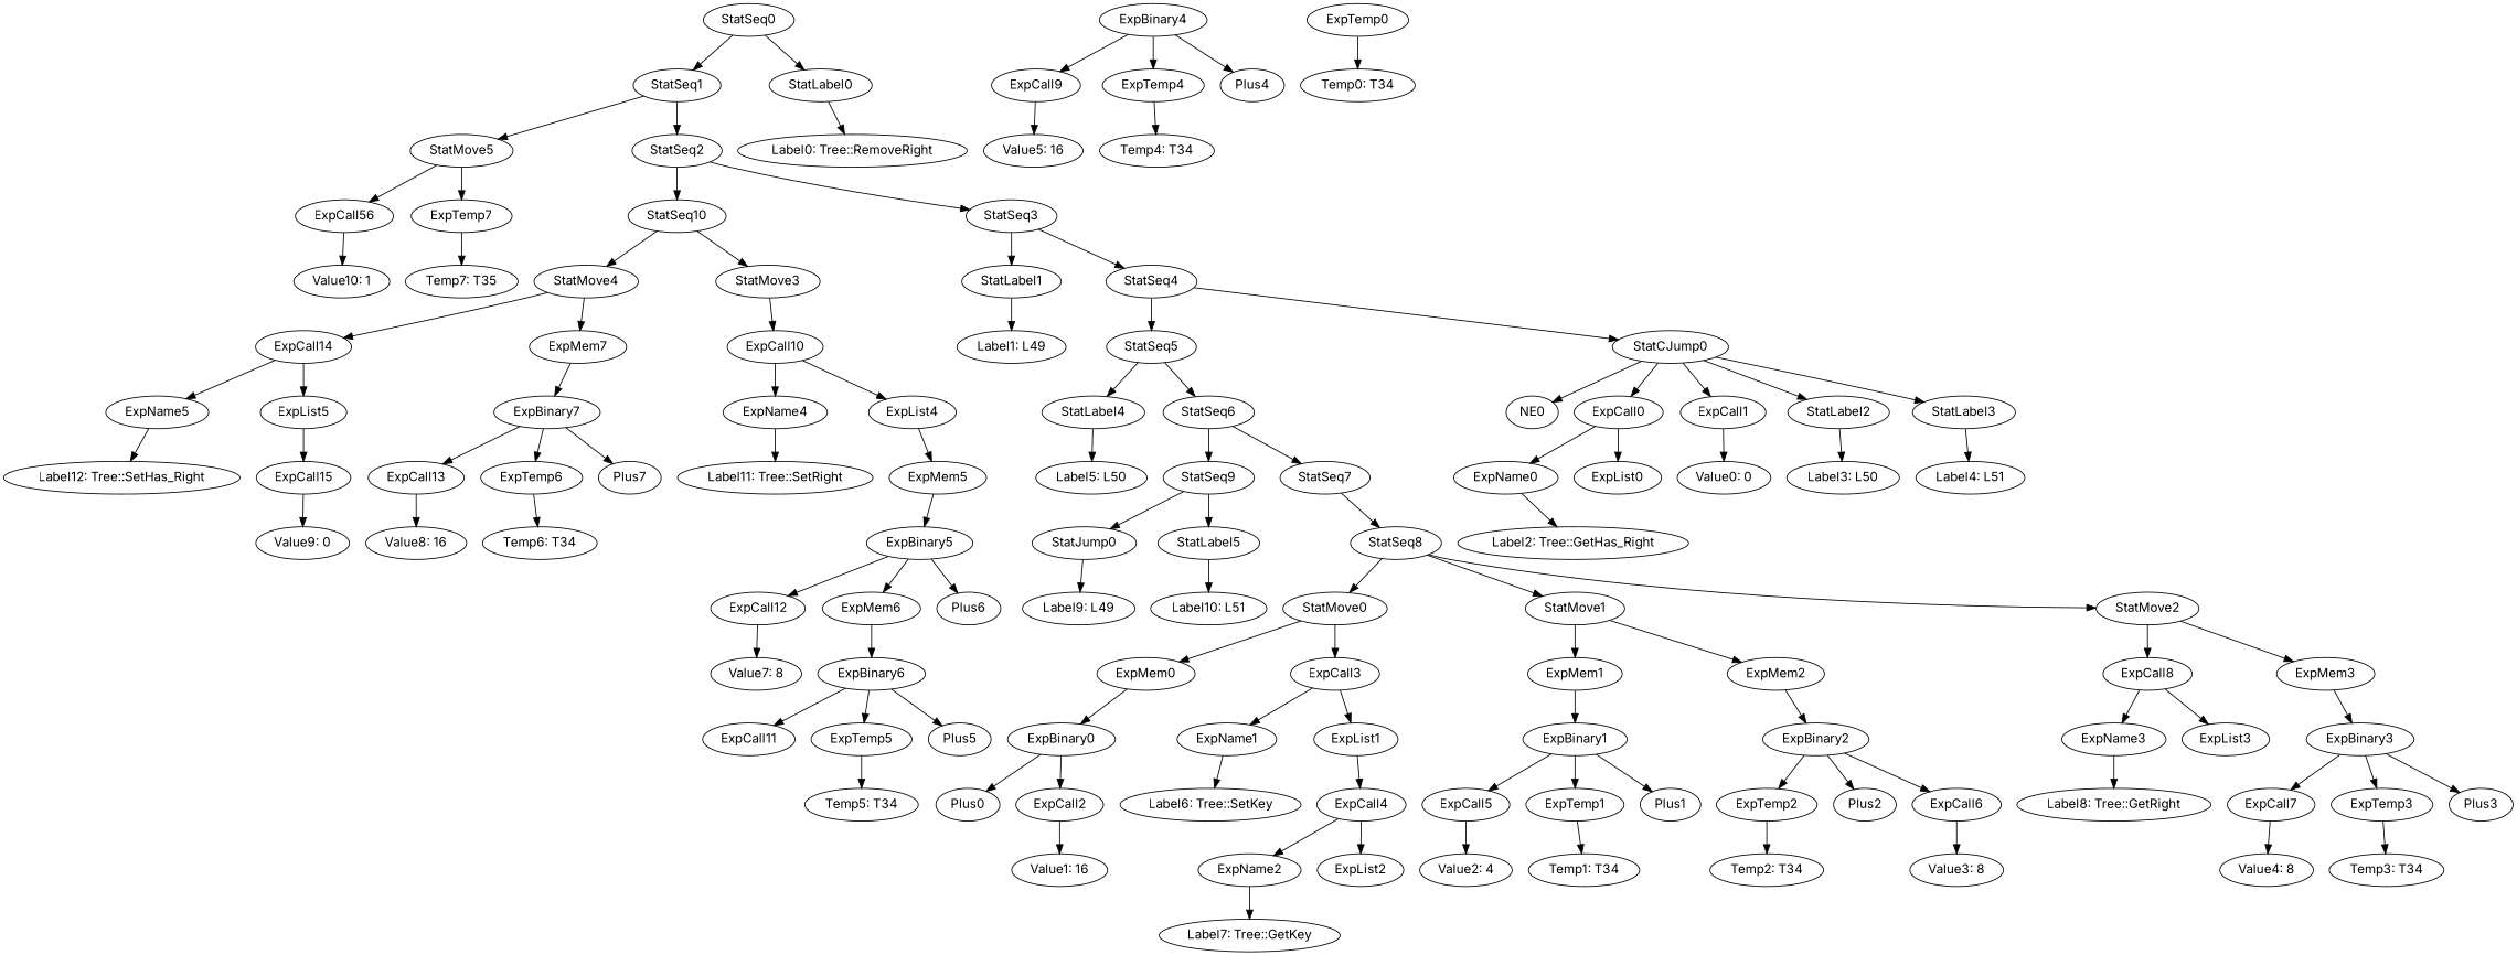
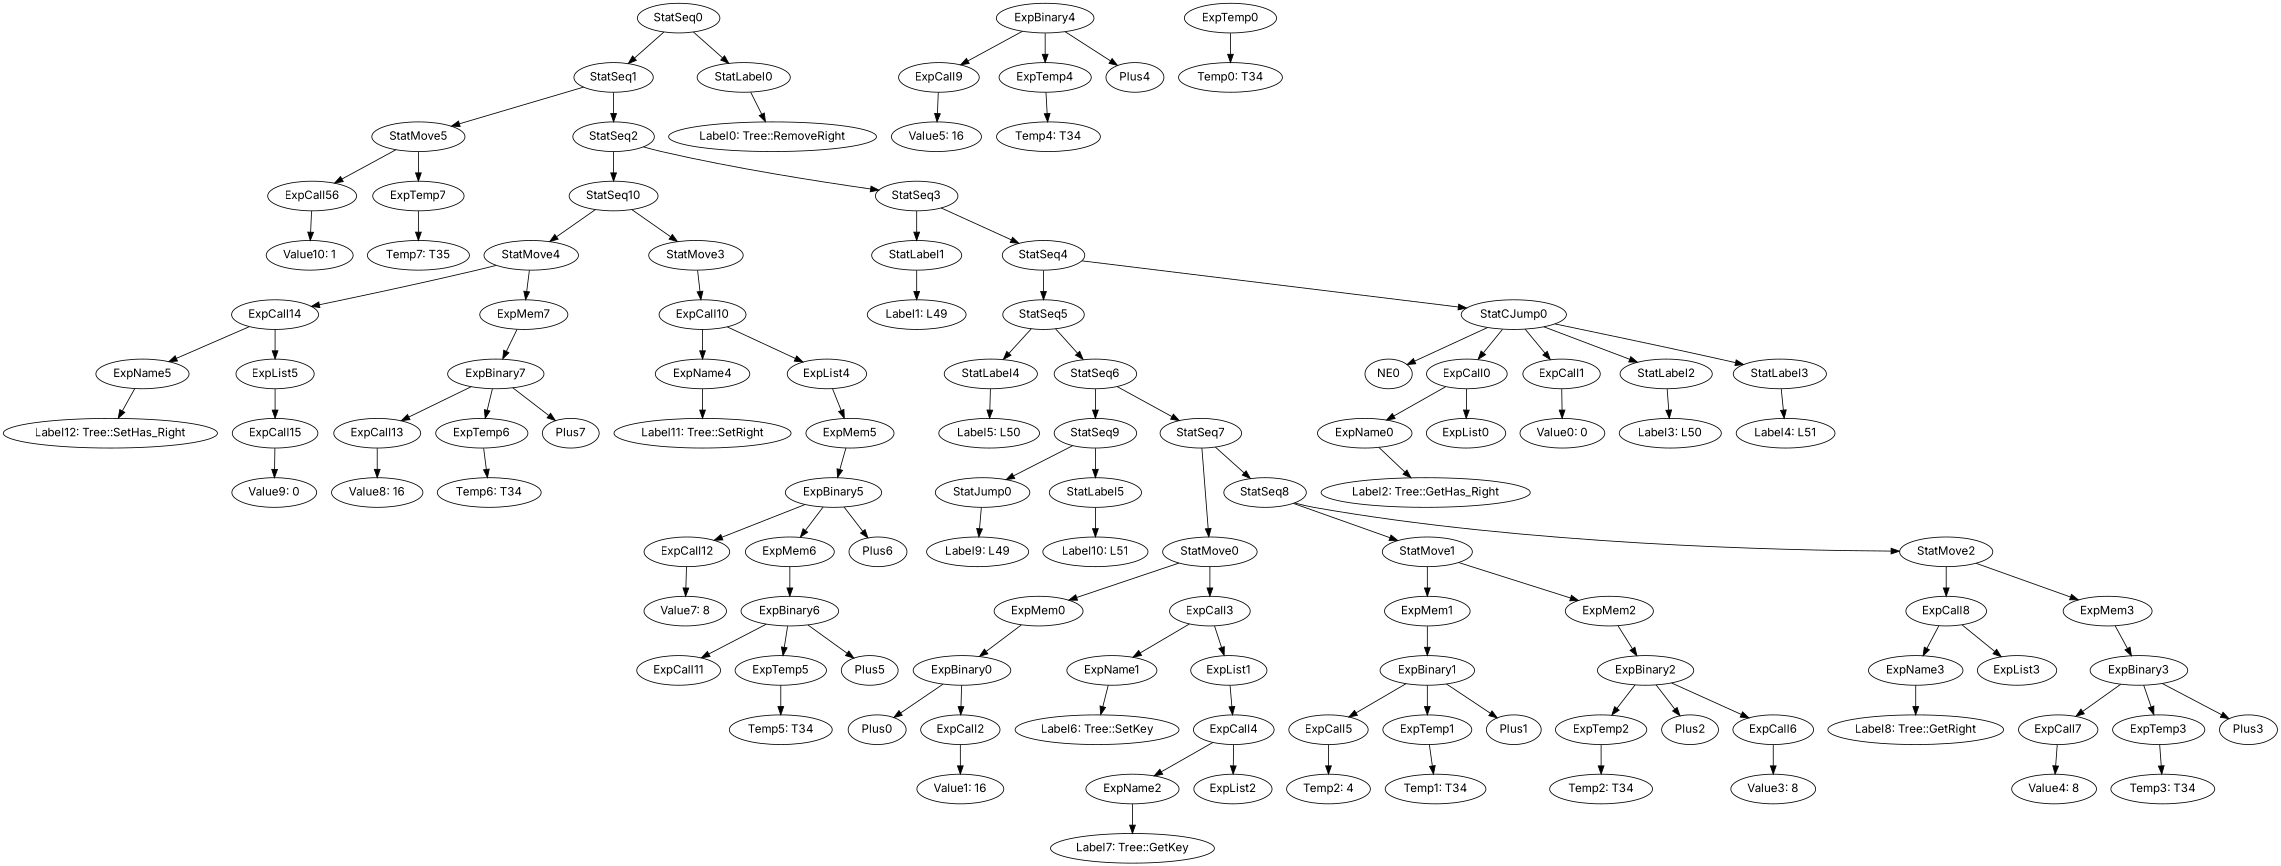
  digraph {
    fontname=Inter
    ordering=out
    node [fontname=Inter]
    edge [fontname=Inter]
    n1 [label=ExpCall56]
    "Value10: 1"
    StatMove5
    ExpTemp7
    "Temp7: T35"
    StatSeq1
    StatSeq2
    StatSeq10
    StatSeq3
    StatMove4
    StatMove3
    StatLabel1
    StatSeq4
    ExpCall15
    "Value9: 0"
    ExpCall14
    ExpName5
    ExpList5
    "Label12: Tree::SetHas_Right"
    ExpMem7
    ExpBinary7
    ExpCall13
    ExpTemp6
    Plus7
    "Value8: 16"
    "Temp6: T34"
    ExpCall12
    "Value7: 8"
    ExpBinary5
    ExpMem6
    Plus6
    ExpBinary6
    ExpCall11
    ExpTemp5
    Plus5
    "Temp5: T34"
    ExpCall10
    ExpName4
    ExpList4
    "Label11: Tree::SetRight"
    ExpMem5
    ExpBinary4
    ExpCall9
    ExpTemp4
    Plus4
    "Value5: 16"
    "Temp4: T34"
    ExpCall5
-   "Value2: 4"
+   "Value2: 4" [label="Temp2: 4"]
    StatSeq0
    StatLabel0
    "Label0: Tree::RemoveRight"
    ExpTemp1
    "Temp1: T34"
    ExpMem0
    ExpBinary0
    Plus0
    ExpCall2
    ExpTemp0
    "Temp0: T34"
    "Value1: 16"
    StatLabel4
    "Label5: L50"
    StatSeq5
    StatSeq6
    StatSeq9
    StatSeq7
    StatJump0
    StatLabel5
    StatMove0
    StatSeq8
    StatCJump0
    NE0
    ExpCall0
    ExpCall1
    StatLabel2
    StatLabel3
    ExpName0
    ExpList0
    "Value0: 0"
    "Label3: L50"
    "Label4: L51"
    "Label2: Tree::GetHas_Right"
    StatMove1
    ExpMem1
    ExpMem2
    ExpBinary1
    ExpBinary2
    Plus1
    ExpTemp2
    Plus2
    ExpCall6
    ExpName1
    "Label6: Tree::SetKey"
    "Label1: L49"
    "Temp2: T34"
    "Value3: 8"
    "Label9: L49"
    "Label10: L51"
    ExpCall4
    ExpName2
    ExpList2
    "Label7: Tree::GetKey"
    ExpCall3
    ExpList1
    ExpCall7
    "Value4: 8"
    StatMove2
    ExpCall8
    ExpMem3
    ExpName3
    ExpList3
    "Label8: Tree::GetRight"
    ExpBinary3
    ExpTemp3
    "Temp3: T34"
    Plus3
    n1 -> "Value10: 1"
    StatMove5 -> n1
    StatMove5 -> ExpTemp7
    ExpTemp7 -> "Temp7: T35"
    StatSeq1 -> StatMove5
    StatSeq1 -> StatSeq2
    StatSeq2 -> StatSeq10
    StatSeq2 -> StatSeq3
    StatSeq10 -> StatMove4
    StatSeq10 -> StatMove3
    StatSeq3 -> StatLabel1
    StatSeq3 -> StatSeq4
    StatMove4 -> ExpCall14
    StatMove4 -> ExpMem7
    StatMove3 -> ExpCall10
    StatLabel1 -> "Label1: L49"
    StatSeq4 -> StatSeq5
    StatSeq4 -> StatCJump0
    ExpCall15 -> "Value9: 0"
    ExpCall14 -> ExpName5
    ExpCall14 -> ExpList5
    ExpName5 -> "Label12: Tree::SetHas_Right"
    ExpList5 -> ExpCall15
    ExpMem7 -> ExpBinary7
    ExpBinary7 -> ExpCall13
    ExpBinary7 -> ExpTemp6
    ExpBinary7 -> Plus7
    ExpCall13 -> "Value8: 16"
    ExpTemp6 -> "Temp6: T34"
    ExpCall12 -> "Value7: 8"
    ExpBinary5 -> ExpCall12
    ExpBinary5 -> ExpMem6
    ExpBinary5 -> Plus6
    ExpMem6 -> ExpBinary6
    ExpBinary6 -> ExpCall11
    ExpBinary6 -> ExpTemp5
    ExpBinary6 -> Plus5
    ExpTemp5 -> "Temp5: T34"
    ExpCall10 -> ExpName4
    ExpCall10 -> ExpList4
    ExpName4 -> "Label11: Tree::SetRight"
    ExpList4 -> ExpMem5
    ExpMem5 -> ExpBinary5
    ExpBinary4 -> ExpCall9
    ExpBinary4 -> ExpTemp4
    ExpBinary4 -> Plus4
    ExpCall9 -> "Value5: 16"
    ExpTemp4 -> "Temp4: T34"
    ExpCall5 -> "Value2: 4"
    StatSeq0 -> StatSeq1
    StatSeq0 -> StatLabel0
    StatLabel0 -> "Label0: Tree::RemoveRight"
    ExpTemp1 -> "Temp1: T34"
    ExpMem0 -> ExpBinary0
    ExpBinary0 -> Plus0
    ExpBinary0 -> ExpCall2
    ExpCall2 -> "Value1: 16"
    ExpTemp0 -> "Temp0: T34"
    StatLabel4 -> "Label5: L50"
    StatSeq5 -> StatLabel4
    StatSeq5 -> StatSeq6
    StatSeq6 -> StatSeq9
    StatSeq6 -> StatSeq7
    StatSeq9 -> StatJump0
    StatSeq9 -> StatLabel5
-   StatSeq8 -> StatMove0
+   StatSeq7 -> StatMove0
    StatSeq7 -> StatSeq8
    StatJump0 -> "Label9: L49"
    StatLabel5 -> "Label10: L51"
    StatMove0 -> ExpMem0
    StatMove0 -> ExpCall3
    StatSeq8 -> StatMove1
    StatSeq8 -> StatMove2
    StatCJump0 -> NE0
    StatCJump0 -> ExpCall0
    StatCJump0 -> ExpCall1
    StatCJump0 -> StatLabel2
    StatCJump0 -> StatLabel3
    ExpCall0 -> ExpName0
    ExpCall0 -> ExpList0
    ExpCall1 -> "Value0: 0"
    StatLabel2 -> "Label3: L50"
    StatLabel3 -> "Label4: L51"
    ExpName0 -> "Label2: Tree::GetHas_Right"
    StatMove1 -> ExpMem1
    StatMove1 -> ExpMem2
    ExpMem1 -> ExpBinary1
    ExpMem2 -> ExpBinary2
    ExpBinary1 -> ExpCall5
    ExpBinary1 -> ExpTemp1
    ExpBinary1 -> Plus1
    ExpBinary2 -> ExpTemp2
    ExpBinary2 -> Plus2
    ExpBinary2 -> ExpCall6
    ExpTemp2 -> "Temp2: T34"
    ExpCall6 -> "Value3: 8"
    ExpName1 -> "Label6: Tree::SetKey"
    ExpCall4 -> ExpName2
    ExpCall4 -> ExpList2
    ExpName2 -> "Label7: Tree::GetKey"
    ExpCall3 -> ExpName1
    ExpCall3 -> ExpList1
    ExpList1 -> ExpCall4
    ExpCall7 -> "Value4: 8"
    StatMove2 -> ExpCall8
    StatMove2 -> ExpMem3
    ExpCall8 -> ExpName3
    ExpCall8 -> ExpList3
    ExpMem3 -> ExpBinary3
    ExpName3 -> "Label8: Tree::GetRight"
    ExpBinary3 -> ExpCall7
    ExpBinary3 -> ExpTemp3
    ExpBinary3 -> Plus3
    ExpTemp3 -> "Temp3: T34"
  }
